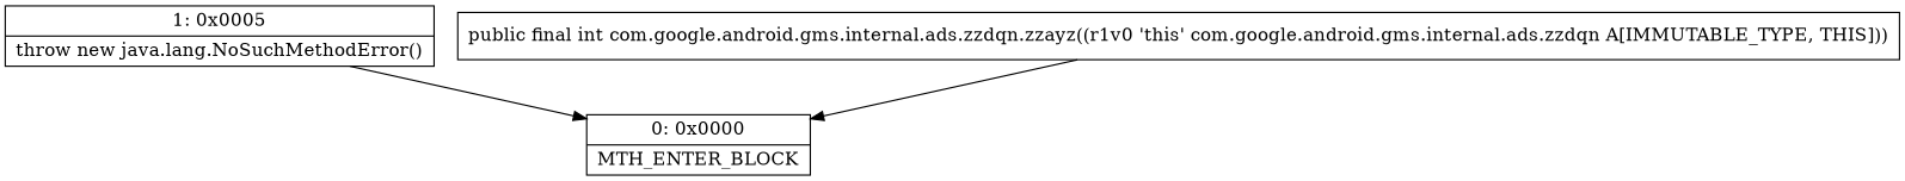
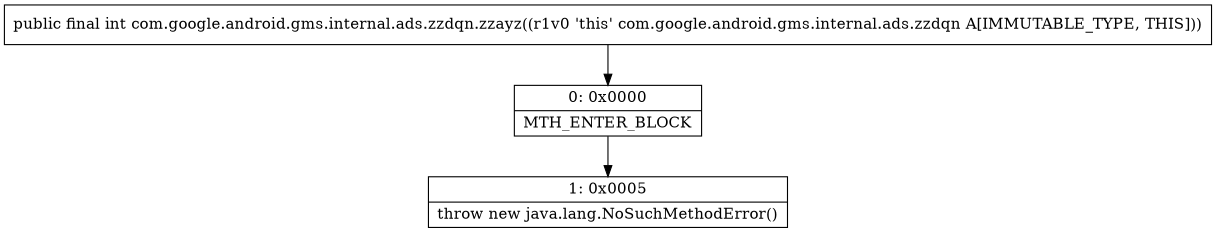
  digraph {
    node [shape=record]
    edge [arrowhead=normal]
    n1 [label="{0\:\ 0x0000|MTH_ENTER_BLOCK\l}"]
    n2 [label="{1\:\ 0x0005|throw new java.lang.NoSuchMethodError()\l}"]
    n3 [label="{public final int com.google.android.gms.internal.ads.zzdqn.zzayz((r1v0 'this' com.google.android.gms.internal.ads.zzdqn A[IMMUTABLE_TYPE, THIS])) }"]
-   n2 -> n1
+   n1 -> n2
    n3 -> n1
  }
